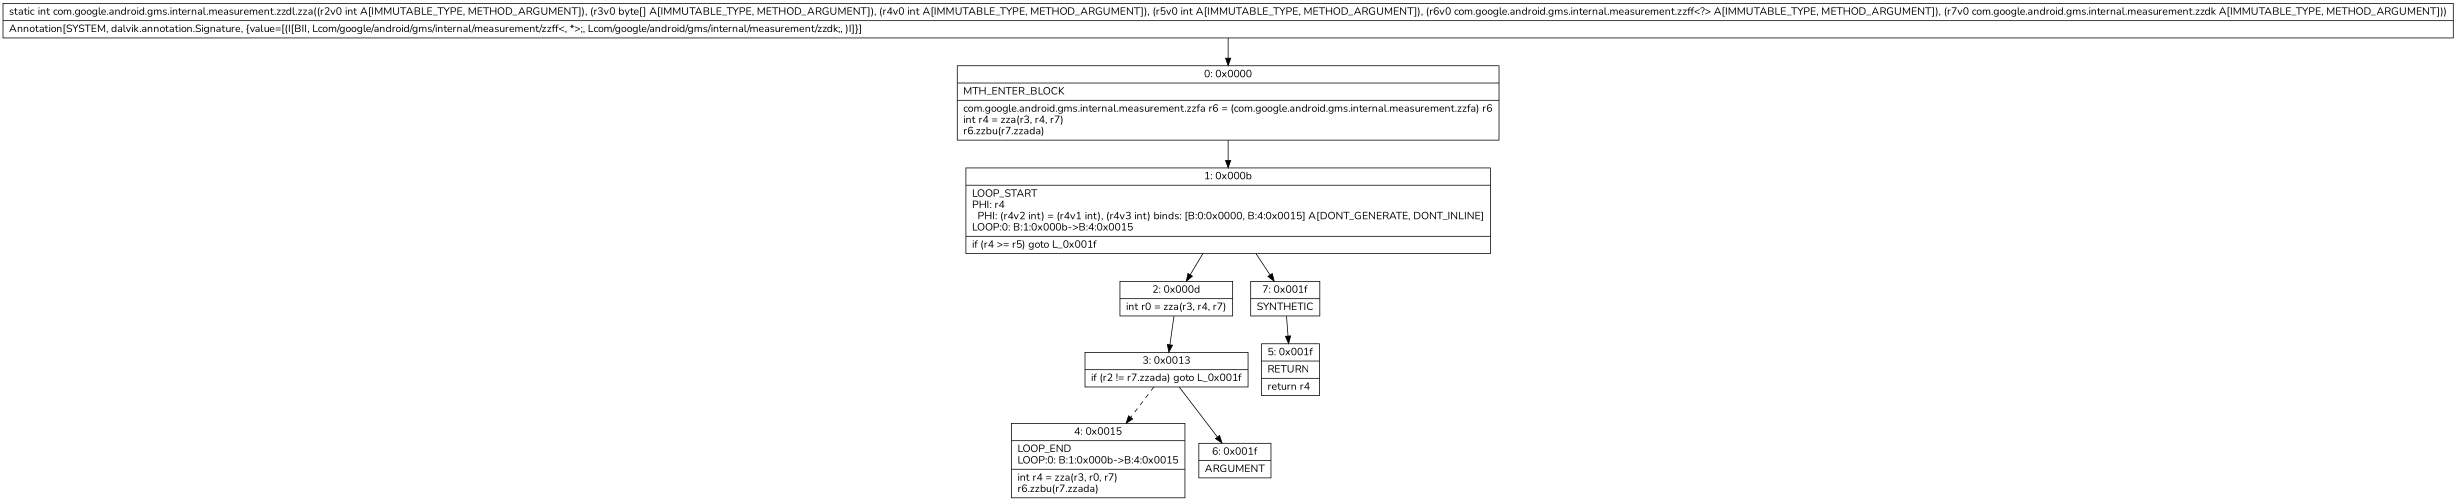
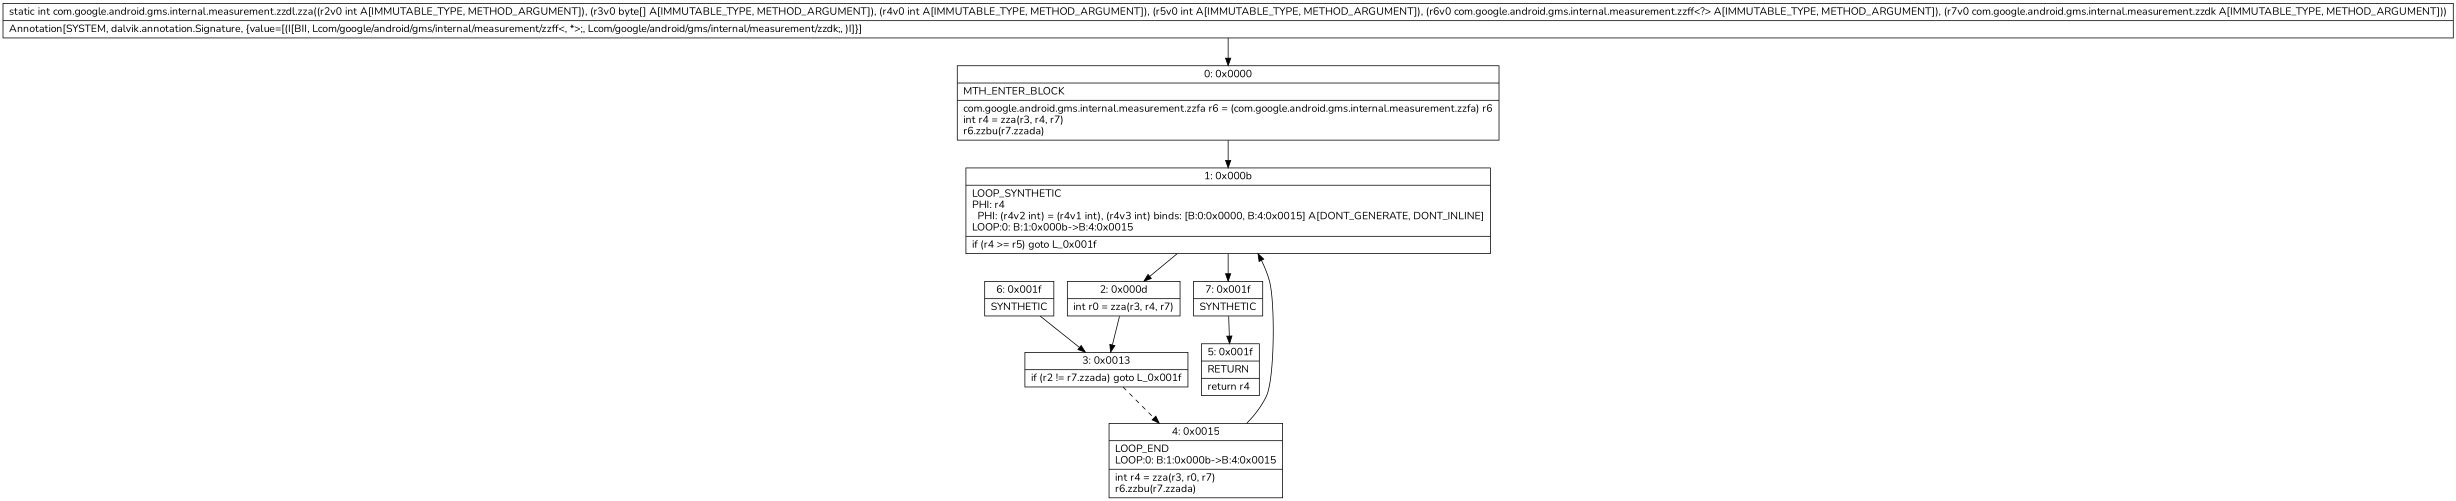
  digraph {
    fontname=Nunito
    node [fontname=Nunito shape=record]
    edge [fontname=Nunito]
    n1 [label="{0\:\ 0x0000|MTH_ENTER_BLOCK\l|com.google.android.gms.internal.measurement.zzfa r6 = (com.google.android.gms.internal.measurement.zzfa) r6\lint r4 = zza(r3, r4, r7)\lr6.zzbu(r7.zzada)\l}"]
-   n2 [label="{1\:\ 0x000b|LOOP_START\lPHI: r4 \l  PHI: (r4v2 int) = (r4v1 int), (r4v3 int) binds: [B:0:0x0000, B:4:0x0015] A[DONT_GENERATE, DONT_INLINE]\lLOOP:0: B:1:0x000b\-\>B:4:0x0015\l|if (r4 \>= r5) goto L_0x001f\l}"]
+   n2 [label="{1\:\ 0x000b|LOOP_SYNTHETIC\lPHI: r4 \l  PHI: (r4v2 int) = (r4v1 int), (r4v3 int) binds: [B:0:0x0000, B:4:0x0015] A[DONT_GENERATE, DONT_INLINE]\lLOOP:0: B:1:0x000b\-\>B:4:0x0015\l|if (r4 \>= r5) goto L_0x001f\l}"]
    n3 [label="{2\:\ 0x000d|int r0 = zza(r3, r4, r7)\l}"]
    n4 [label="{7\:\ 0x001f|SYNTHETIC\l}"]
    n5 [label="{3\:\ 0x0013|if (r2 != r7.zzada) goto L_0x001f\l}"]
    n6 [label="{5\:\ 0x001f|RETURN\l|return r4\l}"]
    n7 [label="{4\:\ 0x0015|LOOP_END\lLOOP:0: B:1:0x000b\-\>B:4:0x0015\l|int r4 = zza(r3, r0, r7)\lr6.zzbu(r7.zzada)\l}"]
-   n8 [label="{6\:\ 0x001f|ARGUMENT\l}"]
+   n8 [label="{6\:\ 0x001f|SYNTHETIC\l}"]
    n9 [label="{static int com.google.android.gms.internal.measurement.zzdl.zza((r2v0 int A[IMMUTABLE_TYPE, METHOD_ARGUMENT]), (r3v0 byte[] A[IMMUTABLE_TYPE, METHOD_ARGUMENT]), (r4v0 int A[IMMUTABLE_TYPE, METHOD_ARGUMENT]), (r5v0 int A[IMMUTABLE_TYPE, METHOD_ARGUMENT]), (r6v0 com.google.android.gms.internal.measurement.zzff\<?\> A[IMMUTABLE_TYPE, METHOD_ARGUMENT]), (r7v0 com.google.android.gms.internal.measurement.zzdk A[IMMUTABLE_TYPE, METHOD_ARGUMENT]))  | Annotation[SYSTEM, dalvik.annotation.Signature, \{value=[(I[BII, Lcom\/google\/android\/gms\/internal\/measurement\/zzff\<, *\>;, Lcom\/google\/android\/gms\/internal\/measurement\/zzdk;, )I]\}]\l}"]
    n1 -> n2
    n2 -> n3 [style=solid]
    n2 -> n4
    n3 -> n5
    n4 -> n6
    n5 -> n7 [style=dashed]
-   n5 -> n8
+   n8 -> n5
+   n7 -> n2
    n9 -> n1
  }
